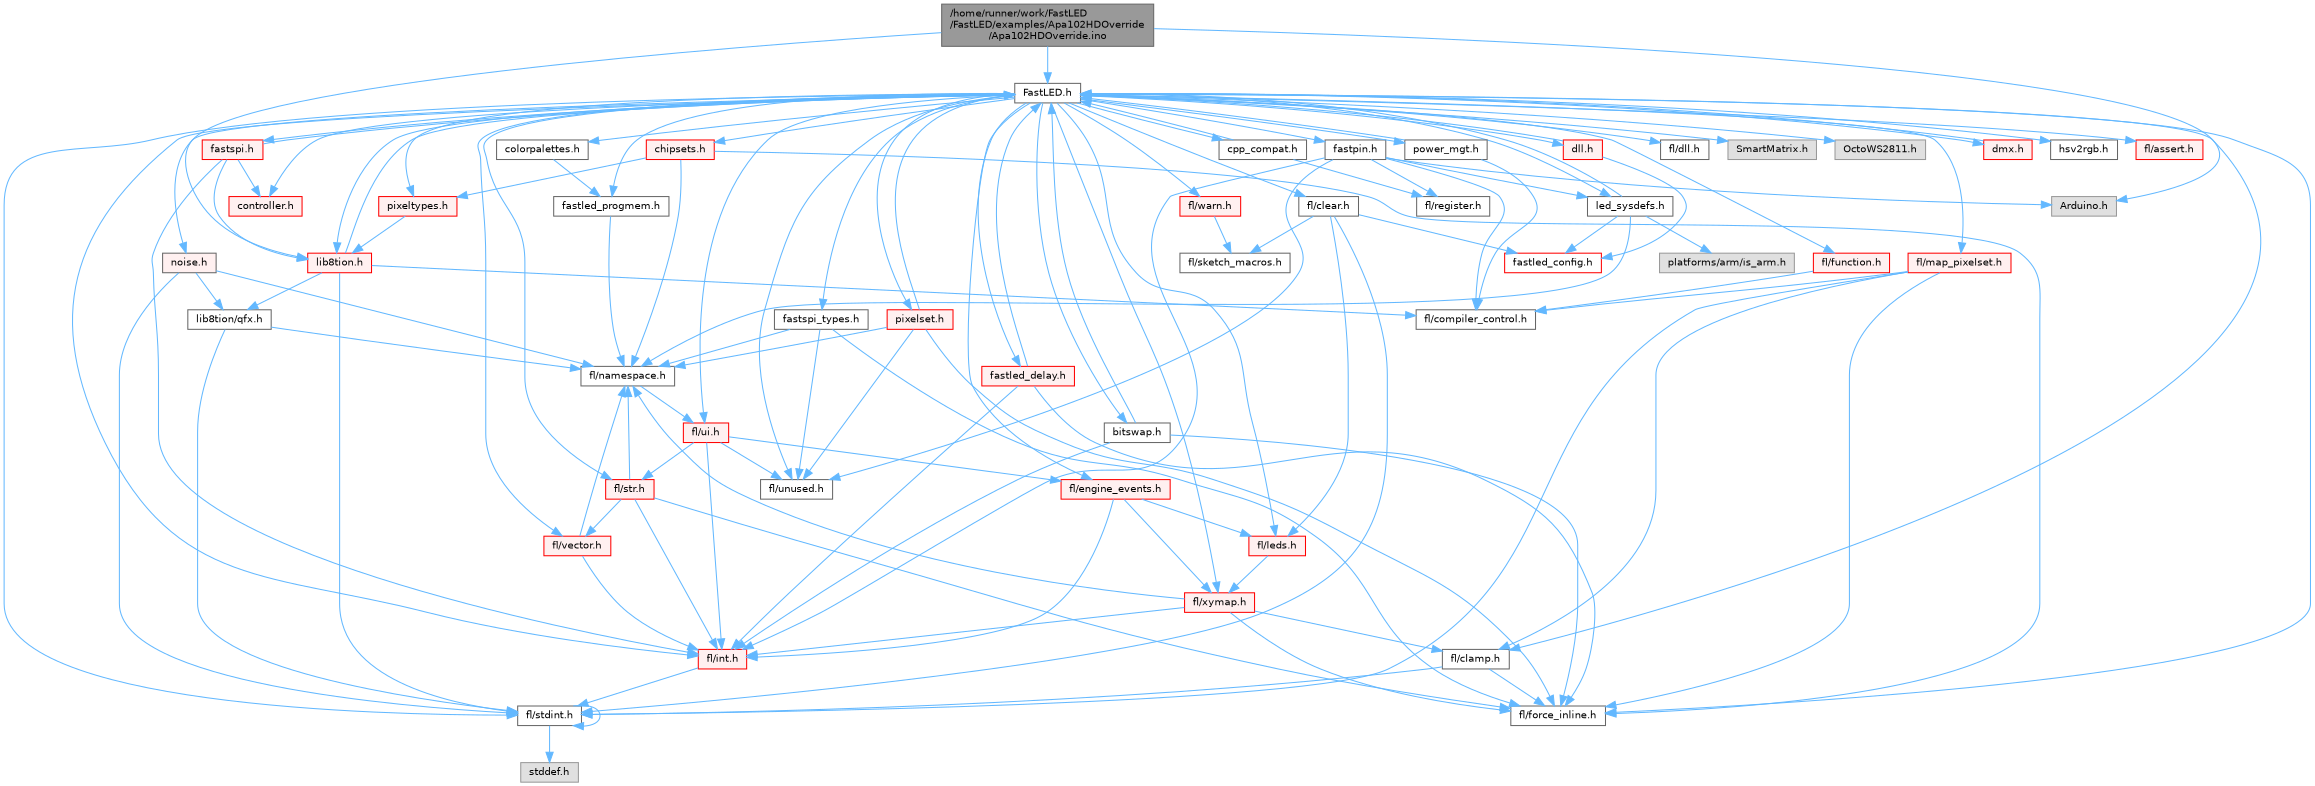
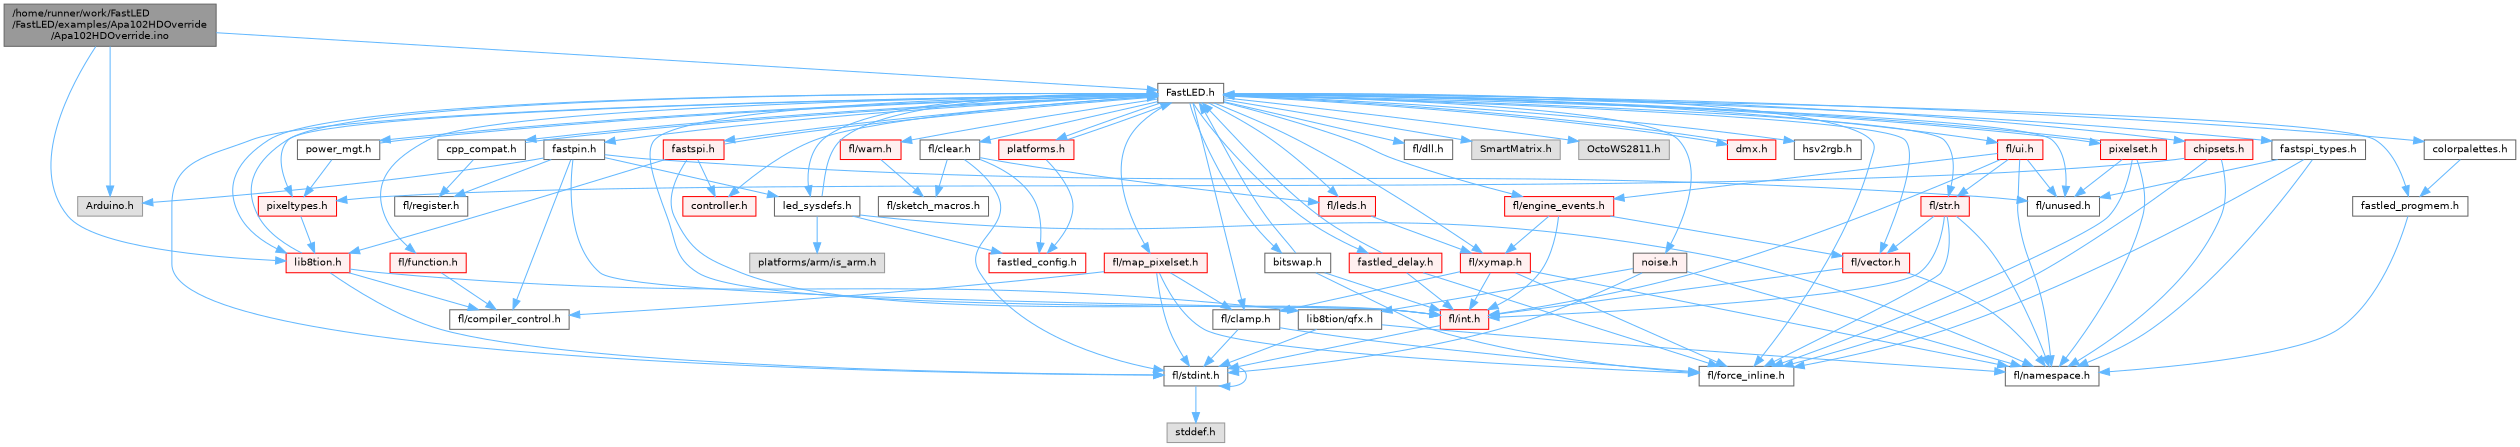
  digraph {
    node [color=grey40 fillcolor=white fontname=Helvetica fontsize=10 shape=box style=filled]
    edge [color=steelblue1 fontname=Helvetica fontsize=10 labelfontname=Helvetica labelfontsize=10 style=solid]
    n1 [color=gray40 fillcolor=grey60 fontcolor=black height=0.2 label="/home/runner/work/FastLED\l/FastLED/examples/Apa102HDOverride\l/Apa102HDOverride.ino" width=0.4]
    n2 [color=grey60 fillcolor="#E0E0E0" height=0.2 label="Arduino.h" width=0.4]
    n3 [height=0.2 label="FastLED.h" width=0.4]
    n4 [color=red fillcolor="#FFF0F0" height=0.2 label="lib8tion.h" width=0.4]
    n5 [height=0.2 label="fl/stdint.h" width=0.4]
    n6 [height=0.2 label="fl/dll.h" width=0.4]
    n7 [color=grey60 fillcolor="#E0E0E0" height=0.2 label="SmartMatrix.h" width=0.4]
    n8 [color=grey60 fillcolor="#E0E0E0" height=0.2 label="OctoWS2811.h" width=0.4]
    n9 [height=0.2 label="fl/force_inline.h" width=0.4]
    n10 [height=0.2 label="cpp_compat.h" width=0.4]
    n11 [height=0.2 label="led_sysdefs.h" width=0.4]
    n12 [color=red fillcolor="#FFF0F0" height=0.2 label="fastled_delay.h" width=0.4]
    n13 [color=red fillcolor="#FFF0F0" height=0.2 label="fl/int.h" width=0.4]
    n14 [height=0.2 label="bitswap.h" width=0.4]
    n15 [color=red fillcolor="#FFF0F0" height=0.2 label="controller.h" width=0.4]
    n16 [height=0.2 label="fastpin.h" width=0.4]
    n17 [height=0.2 label="fl/unused.h" width=0.4]
    n18 [height=0.2 label="fastspi_types.h" width=0.4]
    n19 [color=red fillcolor="#FFF0F0" height=0.2 label="dmx.h" width=0.4]
-   n20 [color=red fillcolor="#FFF0F0" height=0.2 label="dll.h" width=0.4]
+   n20 [color=red fillcolor="#FFF0F0" height=0.2 label="platforms.h" width=0.4]
    n21 [height=0.2 label="fastled_progmem.h" width=0.4]
    n22 [color=red fillcolor="#FFF0F0" height=0.2 label="pixeltypes.h" width=0.4]
    n23 [height=0.2 label="hsv2rgb.h" width=0.4]
    n24 [color=red fillcolor="#FFF0F0" height=0.2 label="pixelset.h" width=0.4]
    n25 [height=0.2 label="colorpalettes.h" width=0.4]
    n26 [fillcolor="#FFF0F0" height=0.2 label="noise.h" width=0.4]
    n27 [height=0.2 label="power_mgt.h" width=0.4]
    n28 [color=red fillcolor="#FFF0F0" height=0.2 label="fastspi.h" width=0.4]
    n29 [color=red fillcolor="#FFF0F0" height=0.2 label="chipsets.h" width=0.4]
    n30 [color=red fillcolor="#FFF0F0" height=0.2 label="fl/engine_events.h" width=0.4]
    n31 [color=red fillcolor="#FFF0F0" height=0.2 label="fl/vector.h" width=0.4]
    n32 [color=red fillcolor="#FFF0F0" height=0.2 label="fl/xymap.h" width=0.4]
    n33 [height=0.2 label="fl/clamp.h" width=0.4]
    n34 [color=red fillcolor="#FFF0F0" height=0.2 label="fl/leds.h" width=0.4]
    n35 [color=red fillcolor="#FFF0F0" height=0.2 label="fl/str.h" width=0.4]
    n36 [color=red fillcolor="#FFF0F0" height=0.2 label="fl/map_pixelset.h" width=0.4]
    n37 [color=red fillcolor="#FFF0F0" height=0.2 label="fl/warn.h" width=0.4]
-   n38 [color=red fillcolor="#FFF0F0" height=0.2 label="fl/assert.h" width=0.4]
    n39 [color=red fillcolor="#FFF0F0" height=0.2 label="fl/function.h" width=0.4]
    n40 [height=0.2 label="fl/clear.h" width=0.4]
    n41 [color=red fillcolor="#FFF0F0" height=0.2 label="fl/ui.h" width=0.4]
    n42 [height=0.2 label="fl/compiler_control.h" width=0.4]
    n43 [height=0.2 label="lib8tion/qfx.h" width=0.4]
    n44 [color=grey60 fillcolor="#E0E0E0" height=0.2 label="stddef.h" width=0.4]
    n45 [height=0.2 label="fl/register.h" width=0.4]
    n46 [color=red height=0.2 label="fastled_config.h" width=0.4]
    n47 [color=grey60 fillcolor="#E0E0E0" height=0.2 label="platforms/arm/is_arm.h" width=0.4]
    n48 [height=0.2 label="fl/namespace.h" width=0.4]
    n49 [height=0.2 label="fl/sketch_macros.h" width=0.4]
    n1 -> n2
    n1 -> n3
    n1 -> n4
    n3 -> n4
    n3 -> n5
    n3 -> n6
    n3 -> n7
    n3 -> n8
    n3 -> n9
    n3 -> n10
    n3 -> n11
    n3 -> n12
    n3 -> n13
    n3 -> n14
    n3 -> n15
    n3 -> n16
    n3 -> n17
    n3 -> n18
    n3 -> n19
    n3 -> n20
    n3 -> n21
    n3 -> n22
    n3 -> n23
    n3 -> n24
    n3 -> n25
    n3 -> n26
    n3 -> n27
    n3 -> n28
    n3 -> n29
    n3 -> n30
    n3 -> n31
    n3 -> n32
    n3 -> n33
    n3 -> n34
    n3 -> n35
    n3 -> n36
    n3 -> n37
-   n3 -> n38
    n3 -> n39
    n3 -> n40
    n3 -> n41
    n4 -> n3
    n4 -> n5
    n4 -> n42
    n4 -> n43
    n5 -> n5
    n5 -> n44
    n10 -> n3
    n10 -> n45
    n11 -> n3
    n11 -> n46
    n11 -> n47
    n11 -> n48
    n12 -> n3
    n12 -> n9
    n12 -> n13
    n13 -> n5
    n14 -> n3
    n14 -> n9
    n14 -> n13
    n16 -> n2
    n16 -> n11
    n16 -> n13
    n16 -> n17
    n16 -> n42
    n16 -> n45
    n18 -> n9
    n18 -> n17
    n18 -> n48
    n19 -> n3
    n20 -> n3
    n20 -> n46
    n21 -> n48
    n22 -> n4
    n24 -> n3
    n24 -> n9
    n24 -> n17
    n24 -> n48
    n25 -> n21
    n26 -> n5
    n26 -> n43
    n26 -> n48
    n27 -> n3
-   n27 -> n42
+   n27 -> n22
    n28 -> n3
    n28 -> n4
    n28 -> n13
    n28 -> n15
    n29 -> n9
    n29 -> n22
    n29 -> n48
    n30 -> n13
-   n30 -> n34
+   n30 -> n31
    n30 -> n32
    n31 -> n13
    n31 -> n48
    n32 -> n9
    n32 -> n13
    n32 -> n33
    n32 -> n48
    n33 -> n5
    n33 -> n9
    n34 -> n32
    n35 -> n9
    n35 -> n13
    n35 -> n31
    n35 -> n48
    n36 -> n5
    n36 -> n9
    n36 -> n33
    n36 -> n42
    n37 -> n49
    n39 -> n42
    n40 -> n5
    n40 -> n34
    n40 -> n46
    n40 -> n49
    n41 -> n13
    n41 -> n17
    n41 -> n30
    n41 -> n35
-   n48 -> n41
+   n41 -> n48
    n43 -> n5
    n43 -> n48
  }
